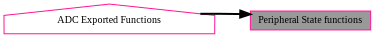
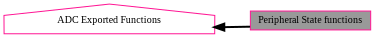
  digraph {
    rankdir=LR
    fontname="Liberation Serif"
    node [color=deeppink fontname="Liberation Serif" fontsize=10 style=filled]
    n1 [fillcolor=white height=0.2 label="ADC Exported Functions" shape=house width=0.4]
    n2 [fillcolor=grey60 fontcolor=black height=0.2 label="Peripheral State functions" shape=box width=0.4]
-   n2 -> n1 [dir=back fontname="Liberation Serif" fontsize=10 labelfontname=Helvetica labelfontsize=10 shape=plaintext style=bold]
+   n1 -> n2 [dir=back fontname="Liberation Serif" fontsize=10 labelfontname=Helvetica labelfontsize=10 shape=plaintext style=bold]
  }
